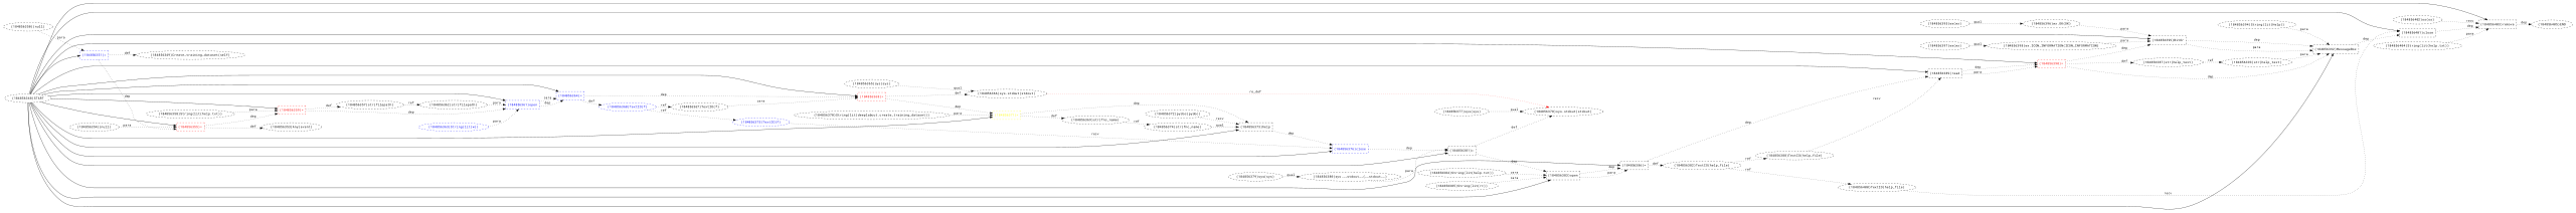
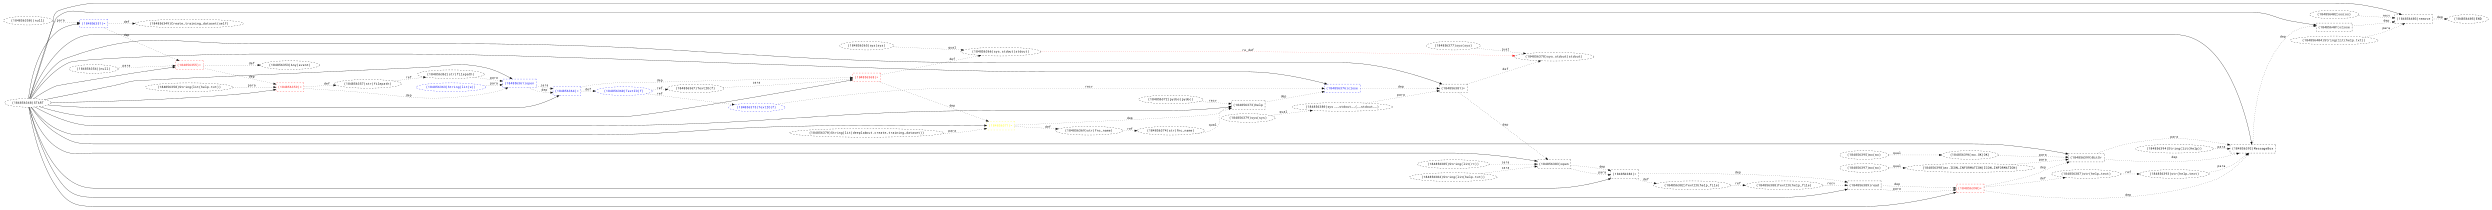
  digraph {
    fontname="Roboto Mono"
    rankdir=LR
    node [fontname="Roboto Mono" shape=ellipse style=dashed]
    edge [fontname="Roboto Mono" style=dotted]
    n1 [label="(184856354)(null)"]
    n2 [color=red fontcolor=red label="(184856355)=" shape=box]
    n3 [color=red fontcolor=red label="(184856359)=" shape=box]
    n4 [label="(184856353)Any(event)"]
    n5 [label="(184856380)sys.__stdout__(__stdout__)"]
    n6 [color=black fontcolor=black label="(184856381)=" shape=box]
    n7 [color=black fontcolor=black label="(184856383)open" shape=box]
    n8 [label="(184856378)sys.stdout(stdout)"]
    n9 [label="(184856367)TextIO(f)"]
    n10 [color=red fontcolor=red label="(184856368)=" shape=box]
    n11 [label="(184856366)sys.stdout(stdout)"]
    n12 [color=yellow fontcolor=yellow label="(184856371)=" shape=box]
    n13 [label="(184856396)wx.OK(OK)"]
    n14 [label="(184856399)BitOr" shape=box]
    n15 [label="(184856392)MessageBox" shape=box]
    n16 [color=black fontcolor=black label="(184856384)String(lit(help.txt))"]
    n17 [color=black fontcolor=black label="(184856386)=" shape=box]
    n18 [color=black fontcolor=black label="(184856401)close" shape=box]
    n19 [label="(184856403)remove" shape=box]
    n20 [color=black fontcolor=black label="(184856382)TextIO(help_file)"]
    n21 [label="(184856388)TextIO(help_file)"]
-   n22 [color=black fontcolor=black label="(184856400)TextIO(help_file)"]
    n23 [label="(184856389)read" shape=box]
    n24 [label="(184856394)String(lit(Help))"]
    n25 [label="(184856369)str(fnc_name)"]
    n26 [label="(184856374)str(fnc_name)"]
    n27 [label="(184856373)help" shape=box]
    n28 [label="(184856405)END" shape=""]
    n29 [color=blue fontcolor=blue label="(184856363)String(lit(w))"]
    n30 [color=blue fontcolor=blue label="(184856361)open" shape=box]
    n31 [color=blue fontcolor=blue label="(184856364)=" shape=box]
    n32 [label="(184856393)str(help_text)"]
    n33 [color=blue fontcolor=blue label="(184856376)close" shape=box]
    n34 [label="(184856379)sys(sys)"]
    n35 [label="(184856358)String(lit(help.txt))"]
    n36 [label="(184856357)str(filepath)"]
    n37 [color=blue fontcolor=blue label="(184856375)TextIO(f)"]
    n38 [label="(184856397)wx(wx)"]
    n39 [label="(184856398)wx.ICON_INFORMATION(ICON_INFORMATION)"]
    n40 [color=blue fontcolor=blue label="(184856351)=" shape=box]
    n41 [label="(184856349)Create_training_dataset(self)"]
    n42 [label="(184856362)str(filepath)"]
    n43 [label="(184856402)os(os)"]
    n44 [color=blue fontcolor=blue label="(184856360)TextIO(f)"]
    n45 [color=red fontcolor=red label="(184856390)=" shape=box]
    n46 [label="(184856387)str(help_text)"]
    n47 [label="(184856348)START" shape=""]
    n48 [label="(184856350)(null)"]
    n49 [label="(184856370)String(lit(deeplabcut.create_training_dataset))"]
    n50 [label="(184856365)sys(sys)"]
    n51 [color=black fontcolor=black label="(184856385)String(lit(r+))"]
    n52 [label="(184856404)String(lit(help.txt))"]
    n53 [label="(184856377)sys(sys)"]
    n54 [label="(184856372)pydoc(pydoc)"]
    n55 [label="(184856395)wx(wx)"]
    n1 -> n2 [label=para]
    n2 -> n3 [label=dep]
    n2 -> n4 [label=def]
    n3 -> n30 [label=dep]
    n3 -> n36 [label=def]
    n5 -> n6 [label=para]
    n6 -> n7 [label=dep]
    n6 -> n8 [label=def]
    n7 -> n17 [label=dep]
    n7 -> n17 [label=para]
    n9 -> n10 [label=para]
    n10 -> n11 [label=def]
    n10 -> n12 [label=dep]
    n11 -> n8 [color=red label=re_def]
    n12 -> n25 [label=def]
    n12 -> n27 [label=dep]
    n13 -> n14 [label=para]
    n14 -> n15 [label=dep]
    n14 -> n15 [label=para]
    n15 -> n18 [label=dep]
    n16 -> n7 [label=para]
    n17 -> n20 [label=def]
    n17 -> n23 [label=dep]
    n18 -> n19 [label=dep]
    n19 -> n28 [label=dep]
    n20 -> n21 [label=ref]
-   n20 -> n22 [label=ref]
    n21 -> n23 [label=recv]
-   n22 -> n18 [label=recv]
    n23 -> n45 [label=dep]
    n23 -> n45 [label=para]
    n24 -> n15 [label=para]
    n25 -> n26 [label=ref]
    n26 -> n27 [label=qual]
    n27 -> n33 [label=dep]
    n29 -> n30 [label=para]
    n30 -> n31 [label=dep]
    n30 -> n31 [label=para]
    n31 -> n10 [label=dep]
    n31 -> n44 [label=def]
    n32 -> n15 [label=para]
    n33 -> n6 [label=dep]
    n34 -> n5 [label=qual]
    n35 -> n3 [label=para]
    n36 -> n42 [label=ref]
    n37 -> n33 [label=recv]
    n38 -> n39 [label=qual]
    n39 -> n14 [label=para]
    n40 -> n2 [label=dep]
    n40 -> n41 [label=def]
    n42 -> n30 [label=para]
    n43 -> n19 [label=recv]
    n44 -> n9 [label=ref]
    n44 -> n37 [label=ref]
    n45 -> n14 [label=dep]
    n45 -> n15 [label=dep]
    n45 -> n46 [label=def]
    n46 -> n32 [label=ref]
    n47 -> n2 [style=solid]
    n47 -> n3 [style=solid]
    n47 -> n6 [style=solid]
    n47 -> n7 [style=solid]
    n47 -> n10 [style=solid]
    n47 -> n12 [style=solid]
    n47 -> n14 [style=solid]
    n47 -> n15 [style=solid]
    n47 -> n17 [style=solid]
    n47 -> n18 [style=solid]
    n47 -> n19 [style=solid]
    n47 -> n23 [style=solid]
    n47 -> n27 [style=solid]
    n47 -> n30 [style=solid]
    n47 -> n31 [style=solid]
    n47 -> n33 [style=solid]
    n47 -> n40 [style=solid]
    n47 -> n45 [style=solid]
    n48 -> n40 [label=para]
    n49 -> n12 [label=para]
    n50 -> n11 [label=qual]
    n51 -> n7 [label=para]
    n52 -> n19 [label=para]
    n53 -> n8 [label=qual]
    n54 -> n27 [label=recv]
    n55 -> n13 [label=qual]
  }
